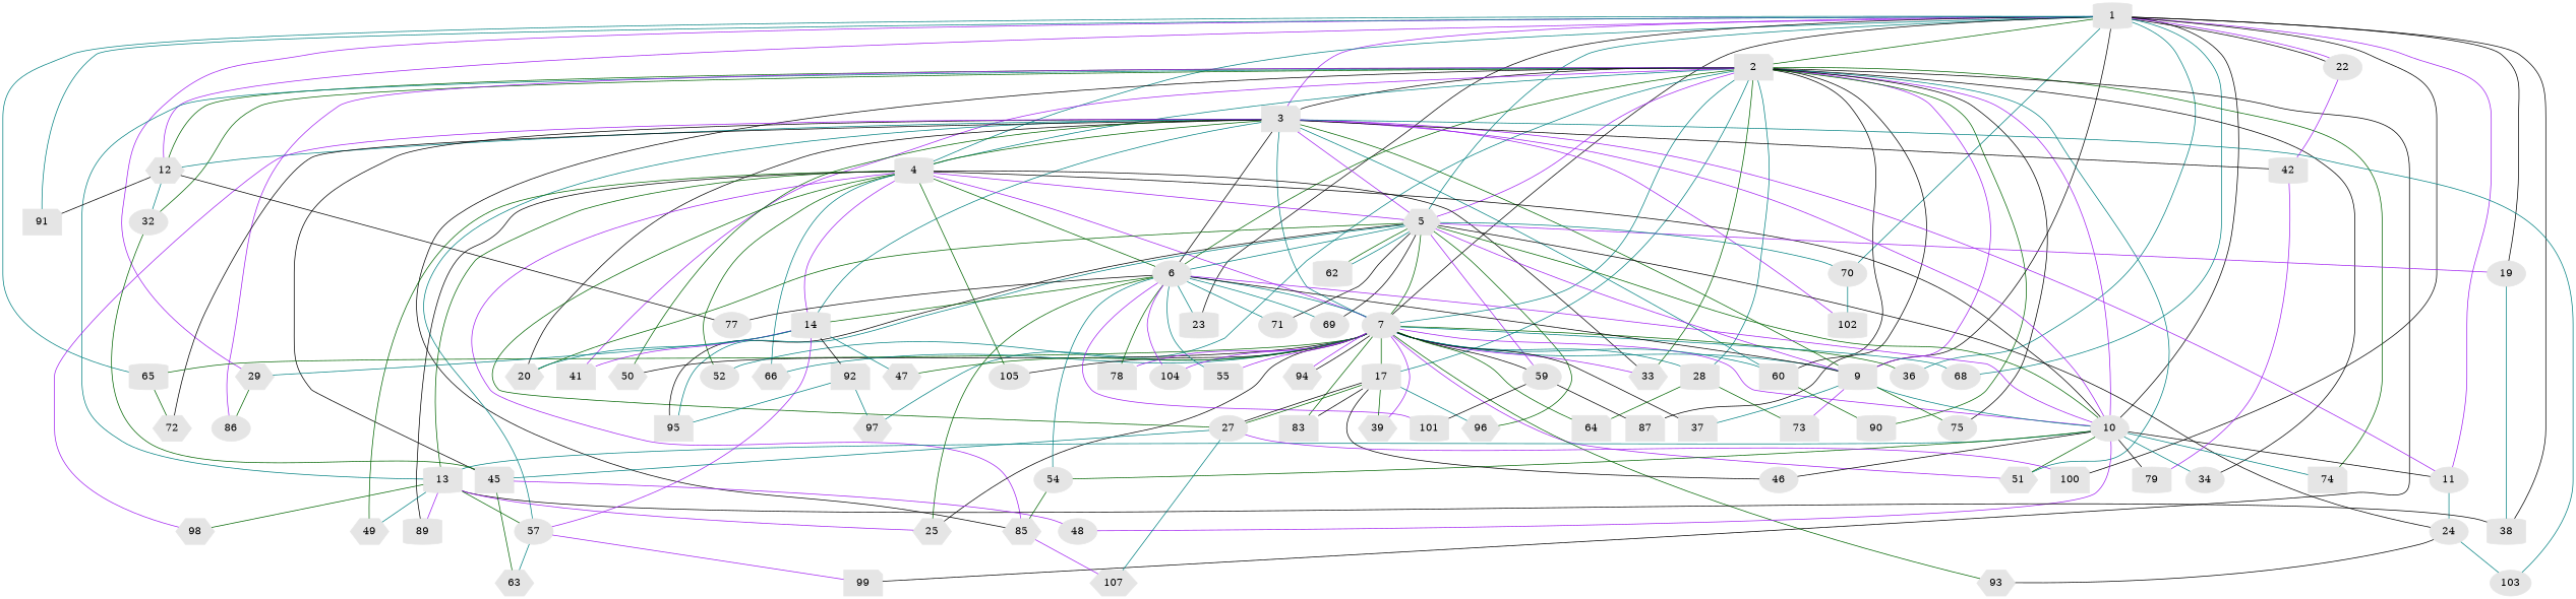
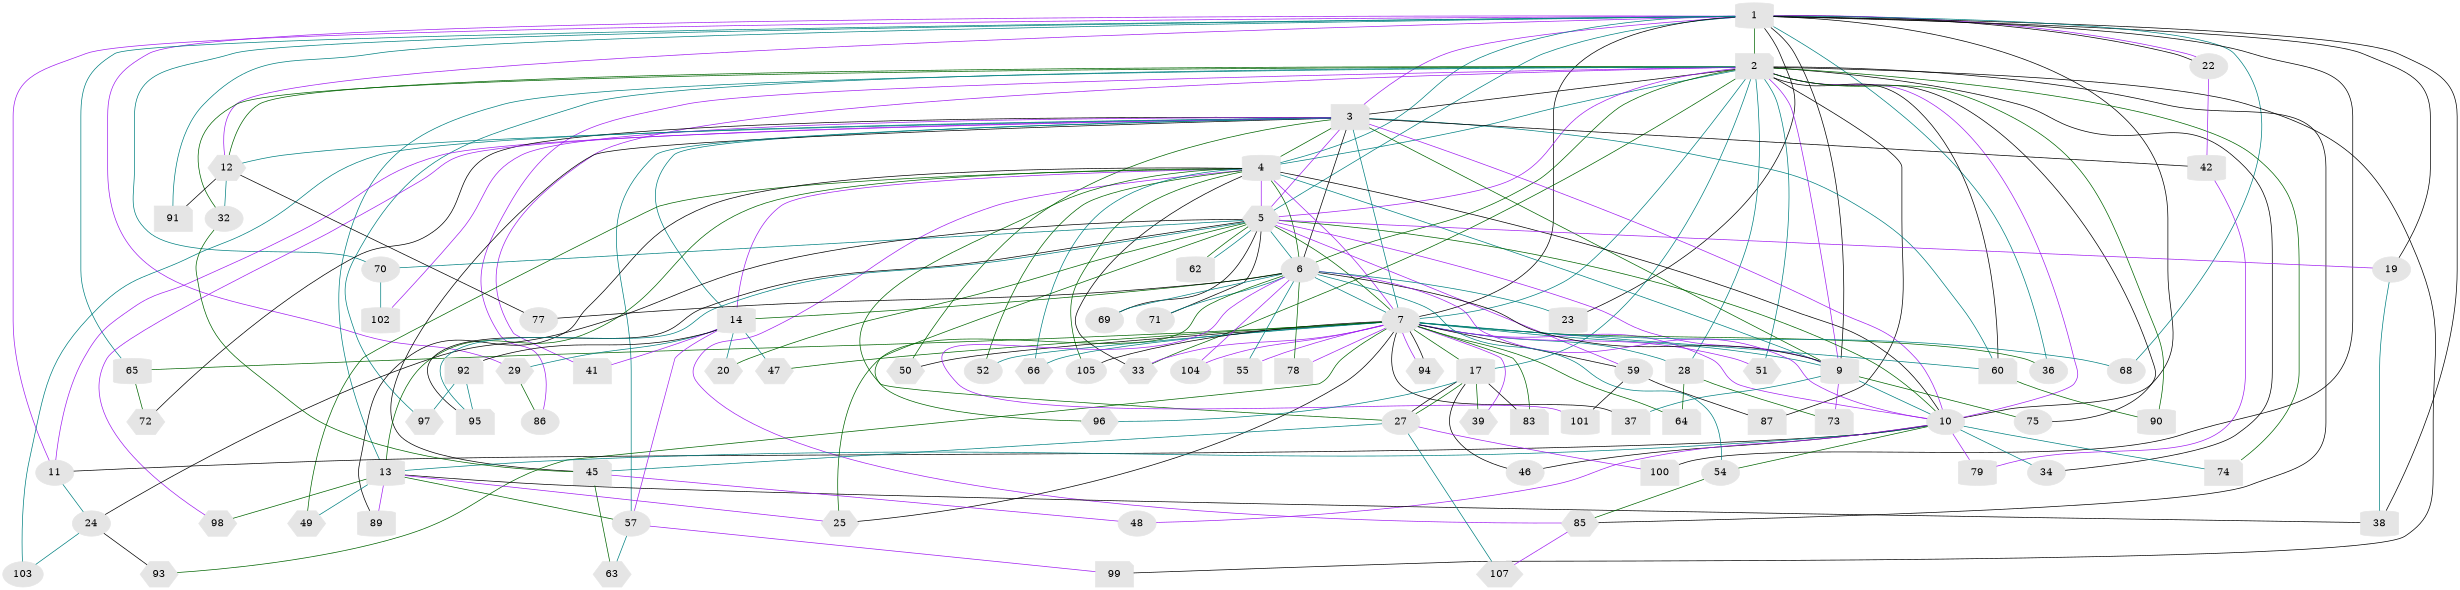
  graph {
    node [color=gray90 shape=ellipse style=filled]
    edge [color=teal]
    1 [shape=cylinder super="+18"]
    2 [shape=note super="+43"]
    3 [shape=note super="+8"]
    4 [shape=cylinder super="+58"]
    5 [shape=hexagon super="+16"]
    7 [super="+21"]
    9 [shape=cylinder super="+15"]
    10 [super="+35"]
    11 [super="+44"]
    12 [shape=hexagon super="+26"]
    19
    22
    23 [shape=cylinder]
    29 [shape=hexagon]
    36
    38 [shape=cylinder super="+84"]
    65 [shape=cylinder]
    68
    70
    91 [shape=note]
    100 [shape=note]
    6 [super="+31"]
    13 [shape=cylinder super="+30"]
    17 [shape=cylinder super="+56"]
    28 [shape=cylinder]
    32
    33 [shape=hexagon super="+67"]
    34
    41 [shape=note]
    51 [shape=hexagon super="+53"]
    60 [shape=note super="+81"]
    74 [shape=note]
    75
    85 [shape=hexagon]
    86
    87 [shape=note]
    90 [shape=cylinder]
    97 [shape=hexagon]
    99 [shape=note]
    14 [shape=cylinder super="+40"]
    20 [shape=hexagon super="+80"]
    42 [shape=cylinder]
    45 [shape=note super="+82"]
    50 [shape=hexagon]
    57 [super="+61"]
    72 [shape=hexagon]
    98 [shape=hexagon]
    102 [shape=cylinder]
    103
    27
    49 [shape=hexagon]
    52
    66 [shape=hexagon super="+76"]
    89 [shape=cylinder]
    105
    24
    59
    62 [shape=cylinder]
    69
    71
    95 [shape=note]
    96 [shape=hexagon]
    25 [shape=hexagon]
    54 [super="+88"]
    55 [shape=note]
    77
    78 [shape=note]
    101 [shape=cylinder]
    104
    37 [shape=note]
    39 [shape=hexagon]
    47 [shape=hexagon]
    64 [shape=note]
    83 [shape=note]
    93 [shape=hexagon]
    94 [shape=hexagon]
    73 [shape=note]
    46
    48
    79 [shape=cylinder]
    107 [shape=hexagon]
    92 [shape=note super="+106"]
    63 [shape=hexagon]
    1 -- 2 [color=darkgreen]
    1 -- 3 [color=purple weight=2]
    1 -- 4
    1 -- 5
    1 -- 7 [color=black]
    1 -- 9 [color=black]
    1 -- 10 [color=black weight=2]
    1 -- 11 [color=purple]
    1 -- 12 [color=purple]
    1 -- 19 [color=black]
    1 -- 22 [color=black]
    1 -- 22 [color=purple]
    1 -- 23 [color=black]
    1 -- 29 [color=purple]
    1 -- 36
    1 -- 38 [color=black]
    1 -- 65
    1 -- 68
    1 -- 70
    1 -- 91
    1 -- 100 [color=black]
    2 -- 3 [color=black weight=2]
    2 -- 4
    2 -- 5 [color=purple]
    2 -- 7
    2 -- 9 [color=purple]
    2 -- 10 [color=purple weight=3]
    2 -- 12 [color=darkgreen]
    2 -- 6 [color=darkgreen]
    2 -- 13
    2 -- 17
    2 -- 28
    2 -- 32 [color=darkgreen]
    2 -- 33 [color=darkgreen]
    2 -- 34 [color=black]
    2 -- 41 [color=purple]
    2 -- 51
    2 -- 60 [color=black]
    2 -- 74 [color=darkgreen]
    2 -- 75 [color=black]
    2 -- 85 [color=black]
    2 -- 86 [color=purple]
    2 -- 87 [color=black]
    2 -- 90 [color=darkgreen]
    2 -- 97
    2 -- 99 [color=black]
    3 -- 4 [color=darkgreen weight=2]
    3 -- 5 [color=purple weight=2]
    3 -- 7 [weight=2]
    3 -- 9 [color=darkgreen weight=2]
    3 -- 10 [color=purple weight=2]
    3 -- 11 [color=purple]
    3 -- 12
    3 -- 6 [color=black weight=2]
    3 -- 60
    3 -- 14
-   3 -- 20 [color=black]
    3 -- 42 [color=black]
    3 -- 45 [color=black]
    3 -- 50 [color=darkgreen]
    3 -- 57
    3 -- 72 [color=black]
    3 -- 98 [color=purple]
    3 -- 102 [color=purple]
    3 -- 103
    4 -- 5 [color=purple]
    4 -- 7 [color=purple weight=2]
+   4 -- 9 [weight=2]
    4 -- 10 [color=black]
    4 -- 6 [color=darkgreen]
    4 -- 13 [color=darkgreen]
    4 -- 33 [color=black]
    4 -- 85 [color=purple]
    4 -- 14 [color=purple]
    4 -- 27 [color=darkgreen]
    4 -- 49 [color=darkgreen]
    4 -- 52 [color=darkgreen]
    4 -- 66
    4 -- 89 [color=black]
    4 -- 105 [color=darkgreen]
    5 -- 7 [color=darkgreen weight=2]
    5 -- 9 [color=purple]
    5 -- 10 [color=darkgreen]
    5 -- 19 [color=purple]
    5 -- 70
    5 -- 6
    5 -- 20 [color=darkgreen]
    5 -- 24 [color=black]
    5 -- 59 [color=purple]
    5 -- 62 [color=darkgreen]
    5 -- 62
    5 -- 69 [color=black]
    5 -- 71 [color=black]
    5 -- 95 [color=black]
    5 -- 95
    5 -- 96 [color=darkgreen]
    7 -- 9
    7 -- 10 [color=purple]
    7 -- 36 [color=darkgreen]
    7 -- 65 [color=darkgreen]
    7 -- 68
    7 -- 17 [color=darkgreen weight=2]
    7 -- 28
    7 -- 33 [color=purple]
    7 -- 51 [color=purple]
    7 -- 60
    7 -- 50 [color=black]
    7 -- 52
    7 -- 66 [weight=2]
    7 -- 105 [color=black]
    7 -- 59 [color=black]
    7 -- 25 [color=black]
    7 -- 55 [color=purple]
    7 -- 78 [color=purple]
    7 -- 104 [color=purple]
    7 -- 37 [color=black]
    7 -- 39 [color=purple]
    7 -- 47 [color=darkgreen]
    7 -- 64 [color=darkgreen]
    7 -- 83 [color=darkgreen]
    7 -- 93 [color=darkgreen]
    7 -- 94 [color=purple]
    7 -- 94 [color=black]
    9 -- 10
    9 -- 75 [color=darkgreen]
    9 -- 37
    9 -- 73 [color=purple]
    10 -- 11 [color=black]
    10 -- 13
    10 -- 34
-   10 -- 51 [color=darkgreen]
    10 -- 74
    10 -- 54 [color=darkgreen]
    10 -- 46 [color=black]
    10 -- 48 [color=purple]
-   10 -- 79 [color=black]
+   10 -- 79 [color=purple]
    11 -- 24
    12 -- 91 [color=black]
    12 -- 32
    12 -- 77 [color=black]
    19 -- 38
    22 -- 42 [color=purple]
    29 -- 86 [color=darkgreen]
    65 -- 72 [color=darkgreen]
    70 -- 102
    6 -- 7
    6 -- 9 [color=black]
    6 -- 10 [color=purple]
    6 -- 23
    6 -- 14 [color=darkgreen]
    6 -- 69
    6 -- 71
    6 -- 25 [color=darkgreen]
    6 -- 54
    6 -- 55
    6 -- 77 [color=black]
    6 -- 78 [color=darkgreen]
    6 -- 101 [color=purple]
    6 -- 104 [color=purple]
    13 -- 38 [color=black]
    13 -- 57 [color=darkgreen]
    13 -- 98 [color=darkgreen]
    13 -- 49
    13 -- 89 [color=purple]
    13 -- 25 [color=purple]
    17 -- 27 [color=black]
    17 -- 27 [color=darkgreen]
    17 -- 96
    17 -- 39 [color=darkgreen]
    17 -- 83 [color=black]
    17 -- 46 [color=black]
    28 -- 64 [color=darkgreen]
    28 -- 73 [color=darkgreen]
    32 -- 45 [color=darkgreen]
    60 -- 90 [color=darkgreen]
    85 -- 107 [color=purple]
    14 -- 29
    14 -- 41 [color=purple]
    14 -- 20
    14 -- 57 [color=purple]
    14 -- 47
    14 -- 92 [color=black]
    42 -- 79 [color=purple]
    45 -- 48 [color=purple]
    45 -- 63 [color=darkgreen]
    57 -- 99 [color=purple]
    57 -- 63
    27 -- 100 [color=purple]
    27 -- 45
    27 -- 107
    24 -- 103
    24 -- 93 [color=black]
    59 -- 87 [color=black]
    59 -- 101 [color=black]
    54 -- 85 [color=darkgreen]
    92 -- 97
    92 -- 95
  }
